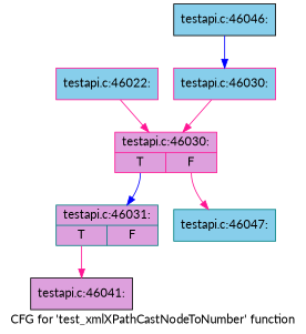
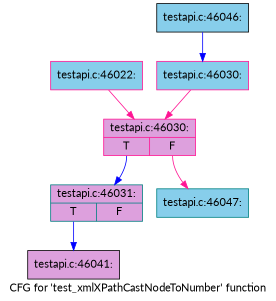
  digraph {
    fontname=Lato
    label="CFG for 'test_xmlXPathCastNodeToNumber' function"
    node [color=deeppink fillcolor=skyblue fontname=Lato shape=record style=filled]
    edge [color=deeppink fontname=Lato]
    n1 [label="{testapi.c:46022:}"]
    n2 [fillcolor=plum label="{testapi.c:46030:|{<s0>T|<s1>F}}"]
    n3 [color=teal fillcolor=plum label="{testapi.c:46031:|{<s0>T|<s1>F}}"]
    n4 [color=teal label="{testapi.c:46047:}"]
    n5 [color=black fillcolor=plum label="{testapi.c:46041:}"]
    n6 [color=black label="{testapi.c:46046:}"]
    n7 [label="{testapi.c:46030:}"]
    n1 -> n2
    n2 -> n3 [color=blue tailport=s0]
    n2 -> n4 [tailport=s1]
-   n3 -> n5 [tailport=s0]
+   n3 -> n5 [color=blue tailport=s0]
    n6 -> n7 [color=blue]
    n7 -> n2
  }
